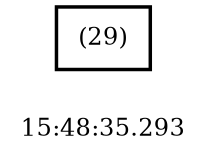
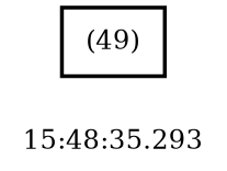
  digraph {
    label="15:48:35.293"
-   n1 [color=black fontcolor=black label="(29)" shape=rectangle style=bold]
+   n1 [color=black fontcolor=black label="(49)" shape=rectangle style=bold]
  }
